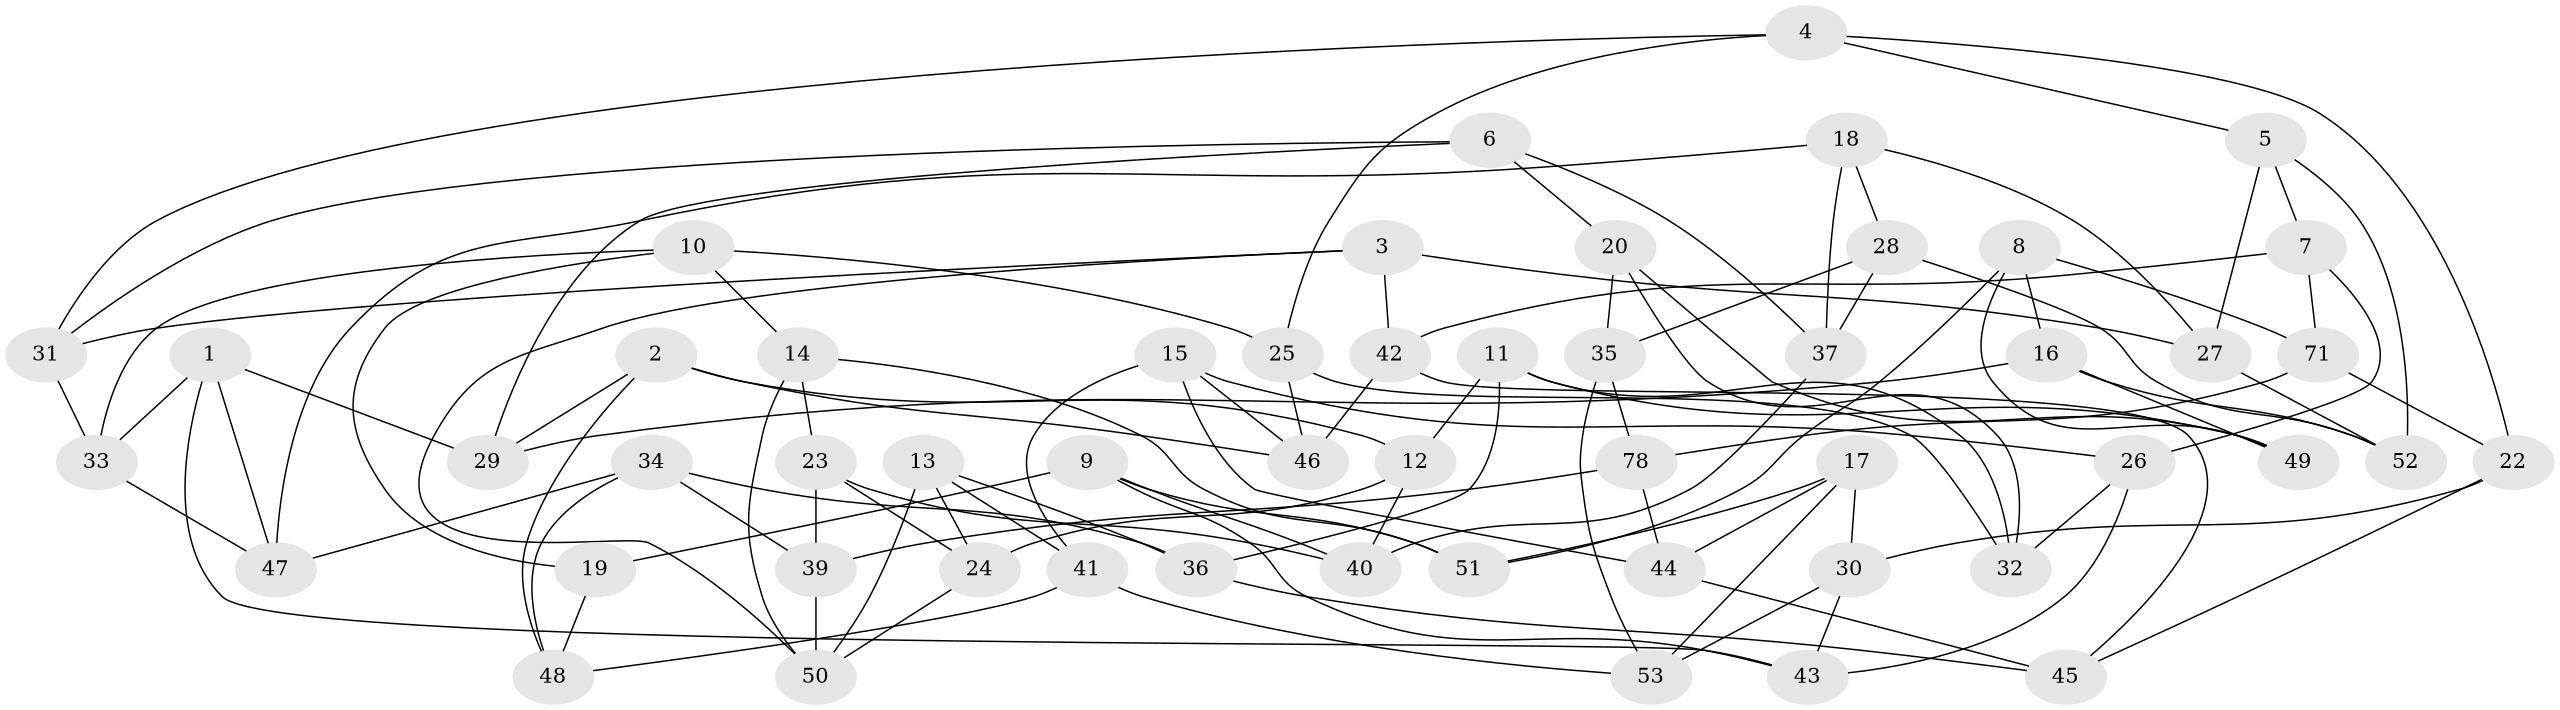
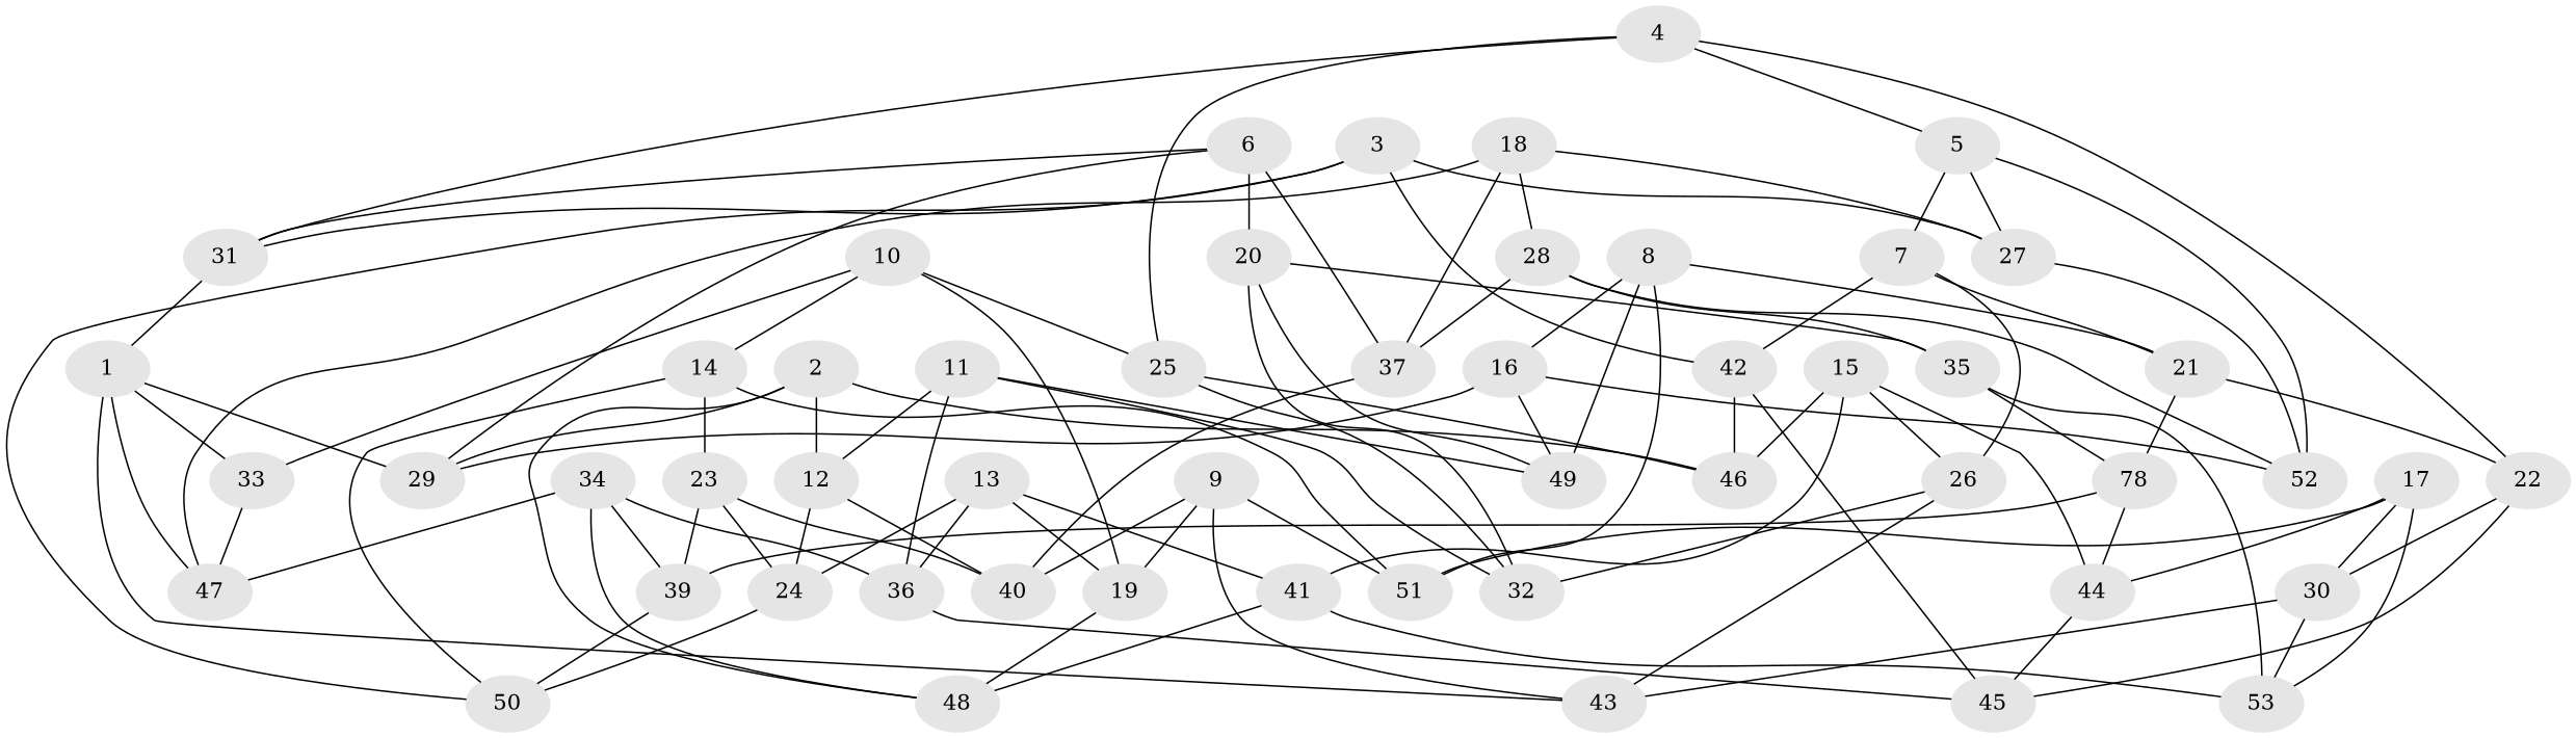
  graph {
    node [color=gray90 style=filled]
    1
    29
    33
    43
    47
    2
    12
    46
    48
    40
    24
    3
    27
    31
    42
    50
    52
    45
    4
    5
    22
    25
    7
    30
    32
-   21 [label=71]
+   21
    26
    6
    20
    37
    49
    35
    n33 [label=78]
    8
    16
    51
    9
    19
    10
    14
    23
    11
    36
    13
    41
    53
    39
    15
    44
    17
    18
    28
    34
    1 -- 29
    1 -- 33
    1 -- 43
    1 -- 47
    33 -- 47
    2 -- 29
    2 -- 12
    2 -- 46
    2 -- 48
    12 -- 40
    12 -- 24
    24 -- 50
    3 -- 27
    3 -- 31
    3 -- 42
    3 -- 50
    27 -- 52
-   31 -- 33
+   31 -- 1
    42 -- 46
    42 -- 45
    4 -- 31
    4 -- 5
    4 -- 22
    4 -- 25
    5 -- 27
    5 -- 52
    5 -- 7
    22 -- 45
    22 -- 30
    25 -- 46
    25 -- 32
    7 -- 42
    7 -- 21
    7 -- 26
    30 -- 43
    30 -- 53
    21 -- 22
    21 -- n33
    26 -- 43
    26 -- 32
    6 -- 29
    6 -- 31
    6 -- 20
    6 -- 37
    20 -- 32
    20 -- 49
    20 -- 35
    37 -- 40
    35 -- n33
    35 -- 53
    n33 -- 39
    n33 -- 44
    8 -- 21
    8 -- 49
    8 -- 16
    8 -- 51
    16 -- 29
    16 -- 52
    16 -- 49
    9 -- 43
    9 -- 40
    9 -- 51
    9 -- 19
    19 -- 48
    10 -- 33
    10 -- 25
    10 -- 19
    10 -- 14
    14 -- 50
    14 -- 51
    14 -- 23
    23 -- 40
    23 -- 24
    23 -- 39
    11 -- 12
    11 -- 32
    11 -- 49
    11 -- 36
    36 -- 45
    13 -- 24
-   13 -- 50
+   13 -- 19
    13 -- 36
    13 -- 41
    41 -- 48
    41 -- 53
    39 -- 50
    15 -- 46
    15 -- 26
    15 -- 41
    15 -- 44
    44 -- 45
    17 -- 30
    17 -- 51
    17 -- 53
    17 -- 44
    18 -- 47
    18 -- 27
    18 -- 37
    18 -- 28
    28 -- 52
    28 -- 37
    28 -- 35
    34 -- 47
    34 -- 48
    34 -- 36
    34 -- 39
  }
